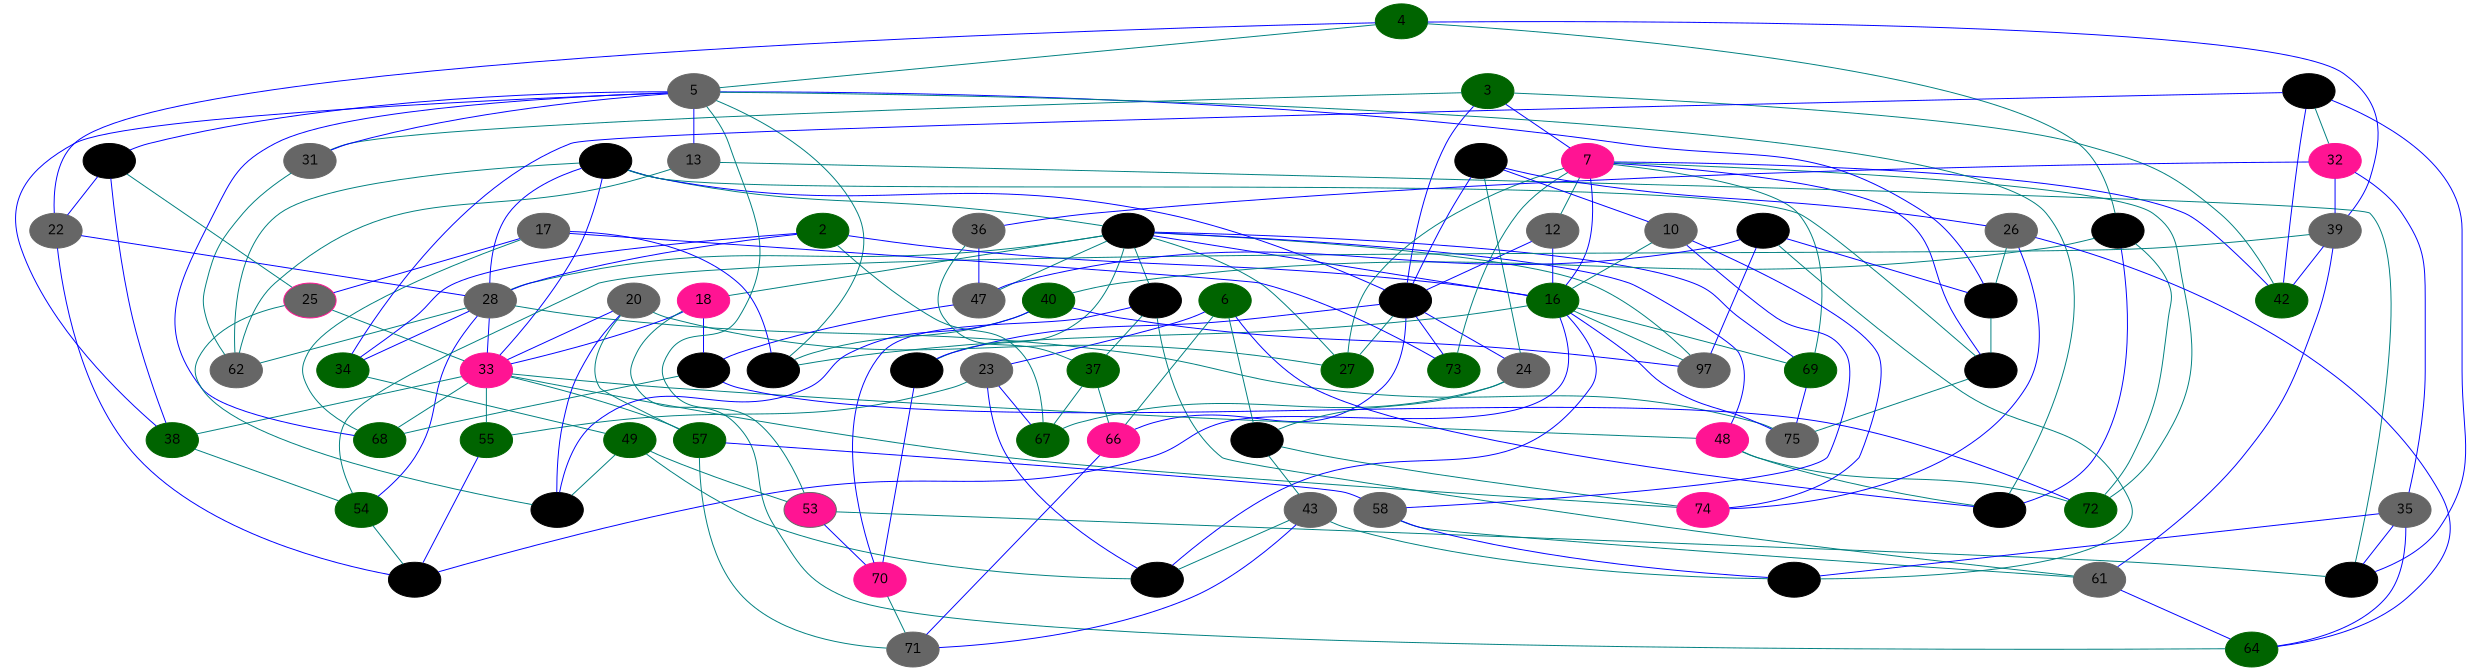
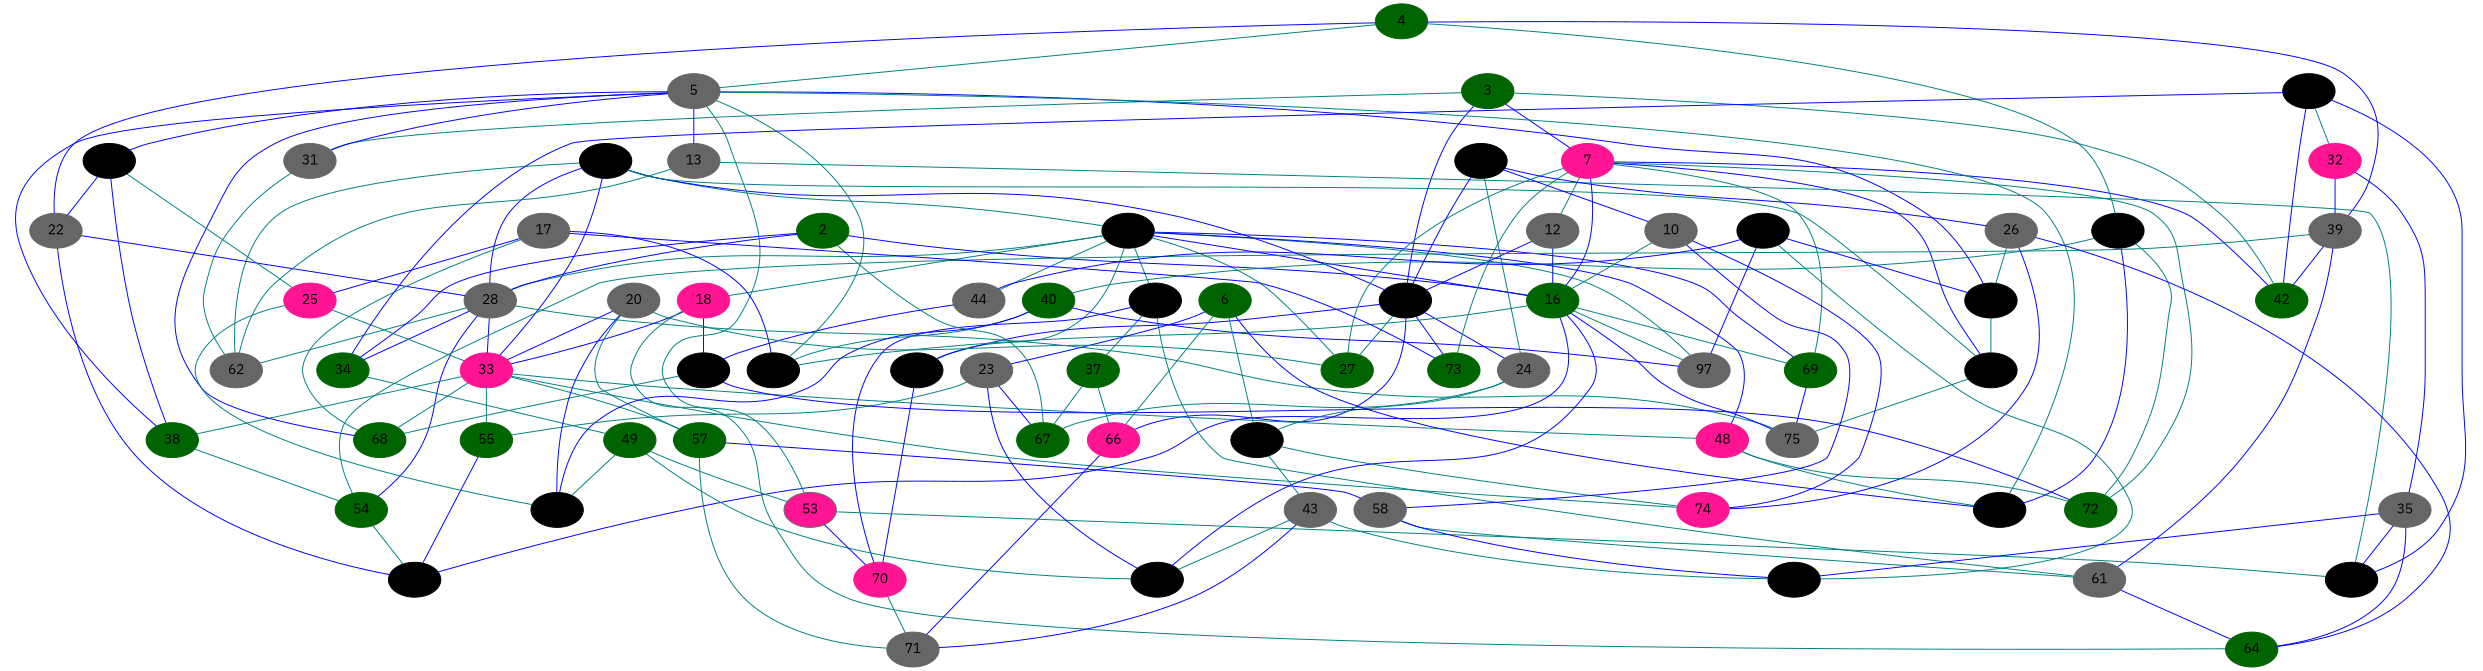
  graph {
    fontname="IBM Plex Sans"
    node [color=gray40 fontname="IBM Plex Sans" style=filled]
    edge [color=blue fontname="IBM Plex Sans" weight=1.0]
    1 [color=black]
    11 [color=black]
    15 [color=black]
    28
    33 [color=deeppink]
    51 [color=black]
    62
    16 [color=darkgreen]
    27 [color=darkgreen]
    69 [color=darkgreen]
-   44 [label=47]
+   44
    n12 [label=97]
    14 [color=black]
    18 [color=deeppink]
    48 [color=deeppink]
    56 [color=black]
    66 [color=deeppink]
    73 [color=darkgreen]
    24
    34 [color=darkgreen]
    75
    54 [color=darkgreen]
    38 [color=darkgreen]
    68 [color=darkgreen]
    74 [color=deeppink]
    57 [color=darkgreen]
    55 [color=darkgreen]
    2 [color=darkgreen]
    67 [color=darkgreen]
    45 [color=black]
    52 [color=black]
    59 [color=black]
    49 [color=darkgreen]
    3 [color=darkgreen]
    7 [color=deeppink]
    31
    42 [color=darkgreen]
    12
    72 [color=darkgreen]
    4 [color=darkgreen]
    5
    19 [color=black]
    22
    39
    13
    21 [color=black]
    30 [color=black]
    50 [color=black]
    53 [fillcolor=deeppink]
    40 [color=darkgreen]
    61
    63 [color=black]
-   25 [color=deeppink fillcolor=gray40]
+   25 [color=deeppink]
    70 [color=deeppink]
    6 [color=darkgreen]
    23
    41 [color=black]
    43
    71
    8 [color=black]
    10
    26
    58
    64 [color=darkgreen]
    9 [color=black]
    65 [color=black]
    46 [color=black]
    37 [color=darkgreen]
    17
    60 [color=black]
    20
    29 [color=black]
    32 [color=deeppink]
    35
-   36
    1 -- 11 [color=teal weight=2.0]
    1 -- 15
    1 -- 28 [weight=2.0]
    1 -- 33
    1 -- 51 [color=teal]
    1 -- 62 [color=teal]
    11 -- 28 [color=teal]
    11 -- 16
    11 -- 27 [color=teal]
    11 -- 69
    11 -- 44 [color=teal]
    11 -- n12 [color=teal]
    11 -- 14 [color=teal]
    11 -- 18 [color=teal]
    11 -- 48
    11 -- 56 [color=teal]
    15 -- 27 [color=teal]
    15 -- 56 [weight=2.0]
    15 -- 66
    15 -- 73
    15 -- 24
    28 -- 33
    28 -- 62 [color=teal]
    28 -- 34
    28 -- 75 [color=teal]
    28 -- 54
    33 -- 48 [color=teal]
    33 -- 38 [color=teal]
    33 -- 68 [color=teal]
    33 -- 74 [color=teal]
    33 -- 57 [color=teal]
    33 -- 55 [color=teal weight=2.0]
    51 -- 75 [color=teal]
    16 -- 69 [color=teal]
    16 -- n12 [color=teal]
    16 -- 75
    16 -- 45 [color=teal]
    16 -- 52
    16 -- 59
    69 -- 75
    44 -- 46
    14 -- 61 [color=teal]
    14 -- 70
    14 -- 37 [color=teal]
    18 -- 33
    18 -- 64 [color=teal]
    18 -- 46
    48 -- 72 [color=teal]
    48 -- 50 [color=teal]
    56 -- 70
    66 -- 71
    24 -- 67 [color=teal]
    24 -- 41 [color=teal]
    34 -- 49 [color=teal]
    54 -- 59 [color=teal]
    38 -- 54 [color=teal]
    57 -- 71 [color=teal]
    57 -- 58
    55 -- 59
    2 -- 28
    2 -- 16
    2 -- 34
    2 -- 67 [color=teal]
    49 -- 52 [color=teal]
    49 -- 53 [color=teal]
    49 -- 60 [color=teal]
    3 -- 15
    3 -- 7
    3 -- 31 [color=teal]
    3 -- 42 [color=teal]
    7 -- 51
    7 -- 16
    7 -- 27 [color=teal]
    7 -- 69 [color=teal]
    7 -- 73 [color=teal weight=2.0]
    7 -- 42
    7 -- 12 [color=teal]
    7 -- 72 [color=teal]
    31 -- 62 [color=teal]
    12 -- 15
    12 -- 16 [weight=2.0]
    4 -- 5 [color=teal]
    4 -- 19 [color=teal]
    4 -- 22
    4 -- 39
    5 -- 38
    5 -- 68
    5 -- 45 [color=teal]
    5 -- 31 [weight=2.0]
    5 -- 13 [weight=2.0]
    5 -- 21
    5 -- 30
    5 -- 50 [color=teal]
    5 -- 53 [color=teal]
    19 -- 72 [color=teal]
    19 -- 50
    19 -- 40 [color=teal]
    22 -- 28
    22 -- 59
    39 -- 54 [color=teal]
    39 -- 42
    39 -- 61
    13 -- 62 [color=teal]
    13 -- 63 [color=teal]
    21 -- 38
    21 -- 22
    21 -- 25 [color=teal]
    30 -- 51 [color=teal]
    53 -- 63 [color=teal]
    53 -- 70
    40 -- n12
    40 -- 45 [color=teal]
    40 -- 60
    61 -- 64
    25 -- 33 [color=teal]
    25 -- 60 [color=teal]
    70 -- 71 [color=teal]
    6 -- 66 [color=teal]
    6 -- 50
    6 -- 23
    6 -- 41 [color=teal]
    23 -- 55 [color=teal]
    23 -- 67
    23 -- 52
    41 -- 74 [color=teal]
    41 -- 43 [color=teal]
    43 -- 52 [color=teal]
    43 -- 71
    43 -- 65 [color=teal]
    8 -- 15
    8 -- 24 [color=teal]
    8 -- 10
    8 -- 26
    10 -- 16 [color=teal]
    10 -- 74
    10 -- 58
    26 -- 74
    26 -- 30 [color=teal]
    26 -- 64
    58 -- 61 [color=teal]
    58 -- 65
    9 -- 44
    9 -- n12
    9 -- 30
    9 -- 65 [color=teal]
    46 -- 68 [color=teal]
    46 -- 72
    37 -- 66 [color=teal]
    37 -- 67 [color=teal]
    17 -- 73
    17 -- 68 [color=teal]
    17 -- 45
    17 -- 25
    20 -- 33
    20 -- 27 [color=teal]
    20 -- 57 [color=teal]
    20 -- 60
    29 -- 34
    29 -- 42
    29 -- 63
    29 -- 32 [color=teal]
    32 -- 39
    32 -- 35
-   32 -- 36
    35 -- 63
    35 -- 64
    35 -- 65
-   36 -- 44
-   36 -- 37 [color=teal]
  }
